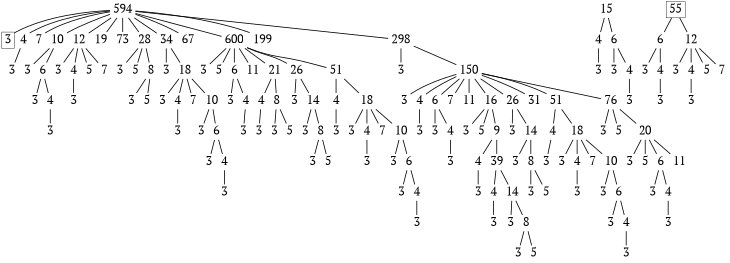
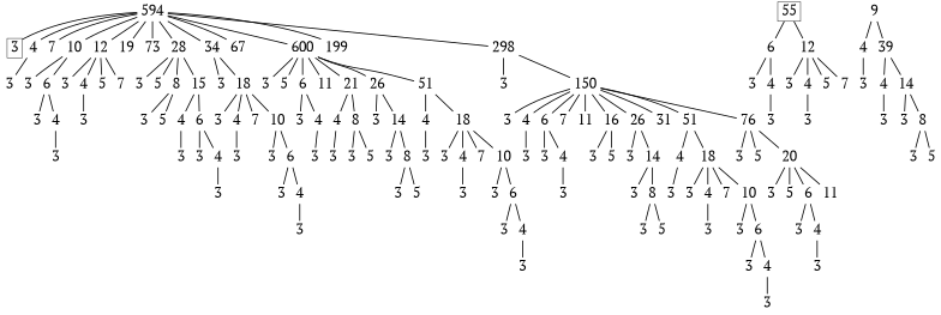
  digraph {
    fontname="PT Serif"
    nodesep=0.1
    node [fontname="PT Serif" fontsize=30 shape=plaintext]
    edge [dir=none fontname="PT Serif" style=bold]
    n1 [height=0.25 label=594 width=0.25]
    n2 [height=0.25 label=3 shape=box width=0.25]
    n3 [height=0.25 label=4 width=0.25]
    n4 [height=0.25 label=7 width=0.25]
    n5 [height=0.25 label=10 width=0.25]
    n6 [height=0.25 label=12 width=0.25]
    n7 [height=0.25 label=19 width=0.25]
    n8 [height=0.25 label=73 width=0.25]
    n9 [height=0.25 label=28 width=0.25]
    n10 [height=0.25 label=34 width=0.25]
    n11 [height=0.25 label=67 width=0.25]
    n12 [height=0.25 label=600 width=0.25]
    n13 [height=0.25 label=199 width=0.25]
    n14 [height=0.25 label=298 width=0.25]
    n15 [height=0.25 label=3 width=0.25]
    n16 [height=0.25 label=3 width=0.25]
    n17 [height=0.25 label=6 width=0.25]
    n18 [height=0.25 label=3 width=0.25]
    n19 [height=0.25 label=4 width=0.25]
    n20 [height=0.25 label=5 width=0.25]
    n21 [height=0.25 label=7 width=0.25]
    n22 [height=0.25 label=3 width=0.25]
    n23 [height=0.25 label=5 width=0.25]
    n24 [height=0.25 label=8 width=0.25]
    n25 [height=0.25 label=15 width=0.25]
    n26 [height=0.25 label=3 width=0.25]
    n27 [height=0.25 label=18 width=0.25]
    n28 [height=0.25 label=55 shape=box width=0.25]
    n29 [height=0.25 label=6 width=0.25]
    n30 [height=0.25 label=12 width=0.25]
    n31 [height=0.25 label=3 width=0.25]
    n32 [height=0.25 label=5 width=0.25]
    n33 [height=0.25 label=6 width=0.25]
    n34 [height=0.25 label=11 width=0.25]
    n35 [height=0.25 label=21 width=0.25]
    n36 [height=0.25 label=26 width=0.25]
    n37 [height=0.25 label=51 width=0.25]
    n38 [height=0.25 label=3 width=0.25]
    n39 [height=0.25 label=150 width=0.25]
    n40 [height=0.25 label=3 width=0.25]
    n41 [height=0.25 label=4 width=0.25]
    n42 [height=0.25 label=3 width=0.25]
    n43 [height=0.25 label=3 width=0.25]
    n44 [height=0.25 label=3 width=0.25]
    n45 [height=0.25 label=5 width=0.25]
    n46 [height=0.25 label=4 width=0.25]
    n47 [height=0.25 label=6 width=0.25]
    n48 [height=0.25 label=3 width=0.25]
    n49 [height=0.25 label=3 width=0.25]
    n50 [height=0.25 label=4 width=0.25]
    n51 [height=0.25 label=3 width=0.25]
    n52 [height=0.25 label=3 width=0.25]
    n53 [height=0.25 label=4 width=0.25]
    n54 [height=0.25 label=7 width=0.25]
    n55 [height=0.25 label=10 width=0.25]
    n56 [height=0.25 label=3 width=0.25]
    n57 [height=0.25 label=3 width=0.25]
    n58 [height=0.25 label=6 width=0.25]
    n59 [height=0.25 label=3 width=0.25]
    n60 [height=0.25 label=4 width=0.25]
    n61 [height=0.25 label=3 width=0.25]
    n62 [height=0.25 label=3 width=0.25]
    n63 [height=0.25 label=4 width=0.25]
    n64 [height=0.25 label=3 width=0.25]
    n65 [height=0.25 label=4 width=0.25]
    n66 [height=0.25 label=5 width=0.25]
    n67 [height=0.25 label=7 width=0.25]
    n68 [height=0.25 label=3 width=0.25]
    n69 [height=0.25 label=3 width=0.25]
    n70 [height=0.25 label=3 width=0.25]
    n71 [height=0.25 label=4 width=0.25]
    n72 [height=0.25 label=4 width=0.25]
    n73 [height=0.25 label=8 width=0.25]
    n74 [height=0.25 label=3 width=0.25]
    n75 [height=0.25 label=14 width=0.25]
    n76 [height=0.25 label=4 width=0.25]
    n77 [height=0.25 label=18 width=0.25]
    n78 [height=0.25 label=3 width=0.25]
    n79 [height=0.25 label=3 width=0.25]
    n80 [height=0.25 label=3 width=0.25]
    n81 [height=0.25 label=5 width=0.25]
    n82 [height=0.25 label=3 width=0.25]
    n83 [height=0.25 label=8 width=0.25]
    n84 [height=0.25 label=3 width=0.25]
    n85 [height=0.25 label=5 width=0.25]
    n86 [height=0.25 label=3 width=0.25]
    n87 [height=0.25 label=3 width=0.25]
    n88 [height=0.25 label=4 width=0.25]
    n89 [height=0.25 label=7 width=0.25]
    n90 [height=0.25 label=10 width=0.25]
    n91 [height=0.25 label=3 width=0.25]
    n92 [height=0.25 label=3 width=0.25]
    n93 [height=0.25 label=6 width=0.25]
    n94 [height=0.25 label=3 width=0.25]
    n95 [height=0.25 label=4 width=0.25]
    n96 [height=0.25 label=3 width=0.25]
    n97 [height=0.25 label=3 width=0.25]
    n98 [height=0.25 label=4 width=0.25]
    n99 [height=0.25 label=6 width=0.25]
    n100 [height=0.25 label=7 width=0.25]
    n101 [height=0.25 label=11 width=0.25]
    n102 [height=0.25 label=16 width=0.25]
    n103 [height=0.25 label=26 width=0.25]
    n104 [height=0.25 label=31 width=0.25]
    n105 [height=0.25 label=51 width=0.25]
    n106 [height=0.25 label=76 width=0.25]
    n107 [height=0.25 label=3 width=0.25]
    n108 [height=0.25 label=3 width=0.25]
    n109 [height=0.25 label=4 width=0.25]
    n110 [height=0.25 label=3 width=0.25]
    n111 [height=0.25 label=5 width=0.25]
    n112 [height=0.25 label=9 width=0.25]
    n113 [height=0.25 label=3 width=0.25]
    n114 [height=0.25 label=14 width=0.25]
    n115 [height=0.25 label=4 width=0.25]
    n116 [height=0.25 label=18 width=0.25]
    n117 [height=0.25 label=3 width=0.25]
    n118 [height=0.25 label=5 width=0.25]
    n119 [height=0.25 label=20 width=0.25]
    n120 [height=0.25 label=3 width=0.25]
    n121 [height=0.25 label=4 width=0.25]
    n122 [height=0.25 label=39 width=0.25]
    n123 [height=0.25 label=3 width=0.25]
    n124 [height=0.25 label=3 width=0.25]
    n125 [height=0.25 label=8 width=0.25]
    n126 [height=0.25 label=3 width=0.25]
    n127 [height=0.25 label=5 width=0.25]
    n128 [height=0.25 label=3 width=0.25]
    n129 [height=0.25 label=3 width=0.25]
    n130 [height=0.25 label=4 width=0.25]
    n131 [height=0.25 label=7 width=0.25]
    n132 [height=0.25 label=10 width=0.25]
    n133 [height=0.25 label=3 width=0.25]
    n134 [height=0.25 label=3 width=0.25]
    n135 [height=0.25 label=6 width=0.25]
    n136 [height=0.25 label=3 width=0.25]
    n137 [height=0.25 label=4 width=0.25]
    n138 [height=0.25 label=3 width=0.25]
    n139 [height=0.25 label=3 width=0.25]
    n140 [height=0.25 label=5 width=0.25]
    n141 [height=0.25 label=6 width=0.25]
    n142 [height=0.25 label=11 width=0.25]
    n143 [height=0.25 label=4 width=0.25]
    n144 [height=0.25 label=14 width=0.25]
    n145 [height=0.25 label=3 width=0.25]
    n146 [height=0.25 label=4 width=0.25]
    n147 [height=0.25 label=3 width=0.25]
    n148 [height=0.25 label=3 width=0.25]
    n149 [height=0.25 label=3 width=0.25]
    n150 [height=0.25 label=8 width=0.25]
    n151 [height=0.25 label=3 width=0.25]
    n152 [height=0.25 label=5 width=0.25]
    n1 -> n2
    n1 -> n3
    n1 -> n4
    n1 -> n5
    n1 -> n6
    n1 -> n7
    n1 -> n8
    n1 -> n9
    n1 -> n10
    n1 -> n11
    n1 -> n12
    n1 -> n13
    n1 -> n14
    n3 -> n15
    n5 -> n16
    n5 -> n17
    n6 -> n18
    n6 -> n19
    n6 -> n20
    n6 -> n21
    n9 -> n22
    n9 -> n23
    n9 -> n24
+   n9 -> n25
    n10 -> n26
    n10 -> n27
    n12 -> n31
    n12 -> n32
    n12 -> n33
    n12 -> n34
    n12 -> n35
    n12 -> n36
    n12 -> n37
    n14 -> n38
    n14 -> n39
    n17 -> n40
    n17 -> n41
    n19 -> n43
    n24 -> n44
    n24 -> n45
    n25 -> n46
    n25 -> n47
    n27 -> n52
    n27 -> n53
    n27 -> n54
    n27 -> n55
    n28 -> n29
    n28 -> n30
    n29 -> n62
    n29 -> n63
    n30 -> n64
    n30 -> n65
    n30 -> n66
    n30 -> n67
    n33 -> n70
    n33 -> n71
    n35 -> n72
    n35 -> n73
    n36 -> n74
    n36 -> n75
    n37 -> n76
    n37 -> n77
    n39 -> n97
    n39 -> n98
    n39 -> n99
    n39 -> n100
    n39 -> n101
    n39 -> n102
    n39 -> n103
    n39 -> n104
    n39 -> n105
    n39 -> n106
    n41 -> n42
    n46 -> n48
    n47 -> n49
    n47 -> n50
    n50 -> n51
    n53 -> n56
    n55 -> n57
    n55 -> n58
    n58 -> n59
    n58 -> n60
    n60 -> n61
    n63 -> n68
    n65 -> n69
    n71 -> n78
    n72 -> n79
    n73 -> n80
    n73 -> n81
    n75 -> n82
    n75 -> n83
    n76 -> n86
    n77 -> n87
    n77 -> n88
    n77 -> n89
    n77 -> n90
    n83 -> n84
    n83 -> n85
    n88 -> n91
    n90 -> n92
    n90 -> n93
    n93 -> n94
    n93 -> n95
    n95 -> n96
    n98 -> n107
    n99 -> n108
    n99 -> n109
    n102 -> n110
    n102 -> n111
-   n102 -> n112
    n103 -> n113
    n103 -> n114
    n105 -> n115
    n105 -> n116
    n106 -> n117
    n106 -> n118
    n106 -> n119
    n109 -> n120
    n112 -> n121
    n112 -> n122
    n114 -> n124
    n114 -> n125
    n115 -> n128
    n116 -> n129
    n116 -> n130
    n116 -> n131
    n116 -> n132
    n119 -> n139
    n119 -> n140
    n119 -> n141
    n119 -> n142
    n121 -> n123
    n122 -> n143
    n122 -> n144
    n125 -> n126
    n125 -> n127
    n130 -> n133
    n132 -> n134
    n132 -> n135
    n135 -> n136
    n135 -> n137
    n137 -> n138
    n141 -> n145
    n141 -> n146
    n143 -> n148
    n144 -> n149
    n144 -> n150
    n146 -> n147
    n150 -> n151
    n150 -> n152
  }
